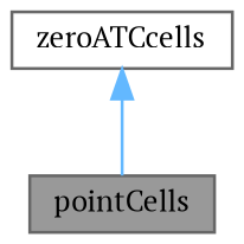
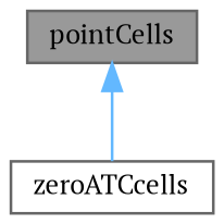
  digraph {
    fontname="PT Serif"
    node [color=gray40 fontname="PT Serif" fontsize=10 shape=box style=filled]
    n1 [fillcolor=grey60 fontcolor=black height=0.2 label=pointCells width=0.4]
    n2 [fillcolor=white height=0.2 label=zeroATCcells width=0.4]
-   n2 -> n1 [color=steelblue1 dir=back fontname="PT Serif" fontsize=10 labelfontname=Helvetica labelfontsize=10 style=solid]
+   n1 -> n2 [color=steelblue1 dir=back fontname="PT Serif" fontsize=10 labelfontname=Helvetica labelfontsize=10 style=solid]
  }
